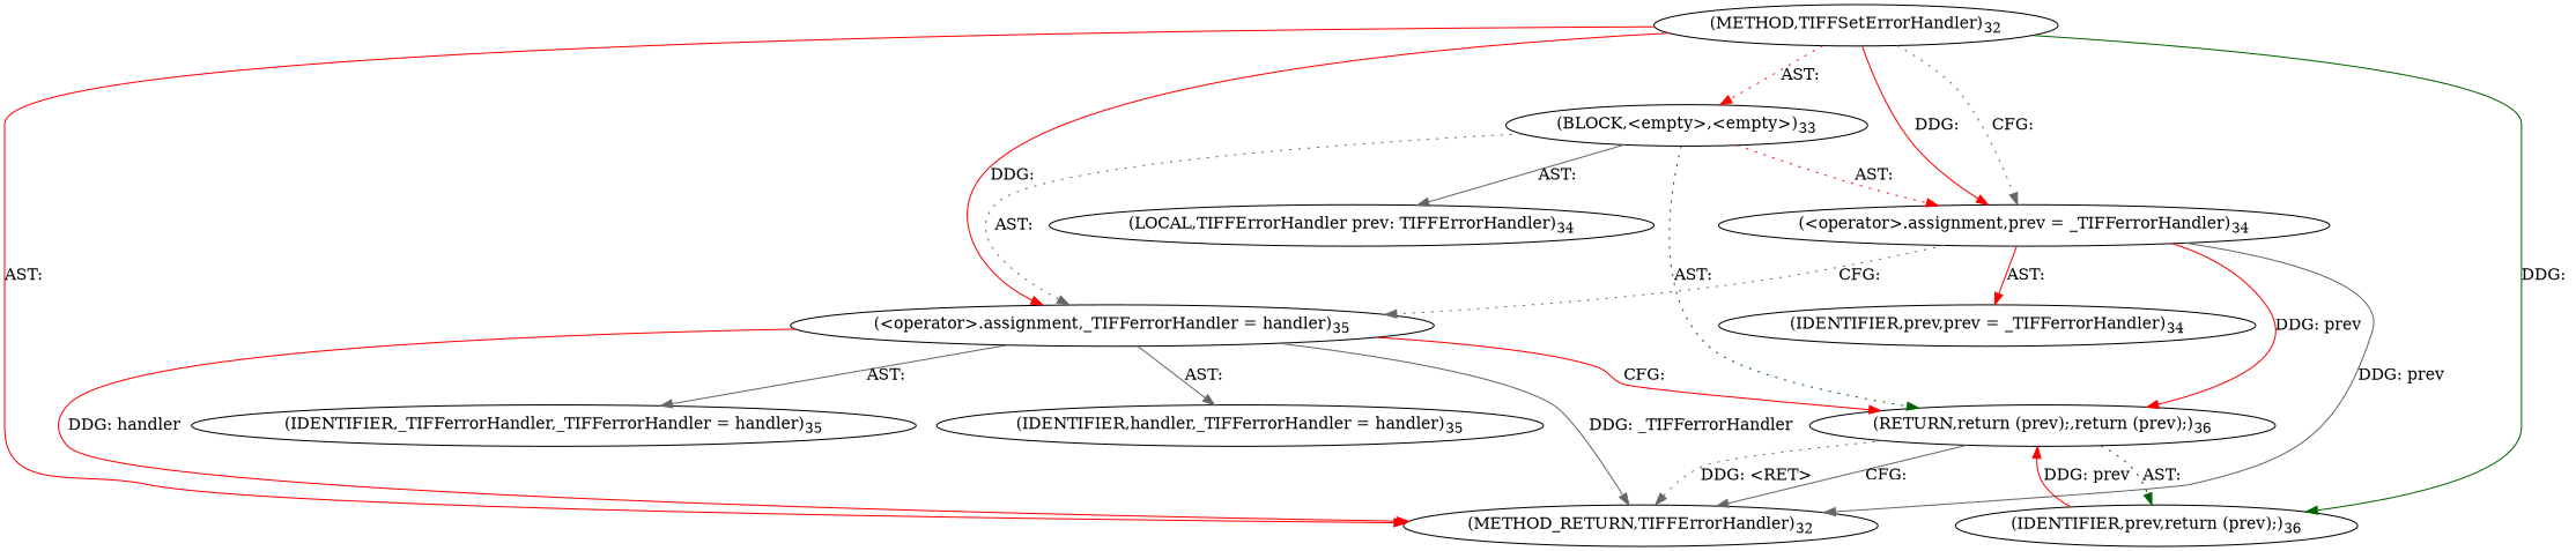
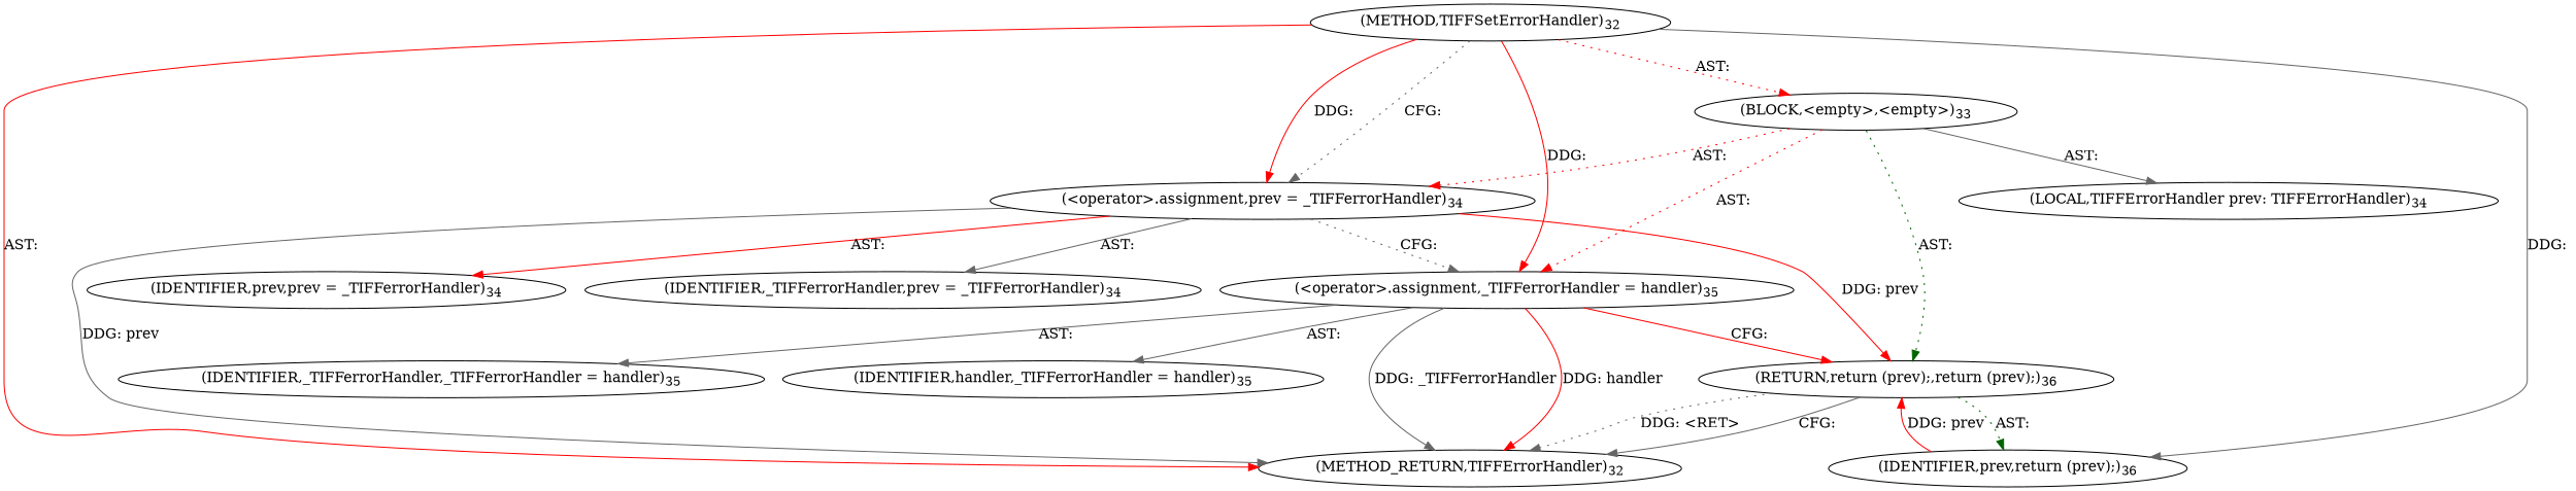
  digraph {
    edge [color=red style=solid]
    n1 [label=<(METHOD,TIFFSetErrorHandler)<SUB>32</SUB>>]
    n2 [label=<(BLOCK,&lt;empty&gt;,&lt;empty&gt;)<SUB>33</SUB>>]
    n3 [label=<(&lt;operator&gt;.assignment,prev = _TIFFerrorHandler)<SUB>34</SUB>>]
    n4 [label=<(&lt;operator&gt;.assignment,_TIFFerrorHandler = handler)<SUB>35</SUB>>]
    n5 [label=<(IDENTIFIER,prev,return (prev);)<SUB>36</SUB>>]
    n6 [label=<(METHOD_RETURN,TIFFErrorHandler)<SUB>32</SUB>>]
    n7 [label=<(LOCAL,TIFFErrorHandler prev: TIFFErrorHandler)<SUB>34</SUB>>]
    n8 [label=<(RETURN,return (prev);,return (prev);)<SUB>36</SUB>>]
    n9 [label=<(IDENTIFIER,prev,prev = _TIFFerrorHandler)<SUB>34</SUB>>]
+   n10 [label=<(IDENTIFIER,_TIFFerrorHandler,prev = _TIFFerrorHandler)<SUB>34</SUB>>]
    n11 [label=<(IDENTIFIER,_TIFFerrorHandler,_TIFFerrorHandler = handler)<SUB>35</SUB>>]
    n12 [label=<(IDENTIFIER,handler,_TIFFerrorHandler = handler)<SUB>35</SUB>>]
    n1 -> n2 [label="AST: " style=dotted]
    n1 -> n3 [color=gray40 label="CFG: " style=dotted]
    n1 -> n3 [label="DDG: "]
    n1 -> n4 [label="DDG: "]
-   n1 -> n5 [color=darkgreen label="DDG: "]
+   n1 -> n5 [color=gray40 label="DDG: "]
    n1 -> n6 [label="AST: "]
    n2 -> n3 [label="AST: " style=dotted]
-   n2 -> n4 [color=gray40 label="AST: " style=dotted]
+   n2 -> n4 [label="AST: " style=dotted]
    n2 -> n7 [color=gray40 label="AST: "]
    n2 -> n8 [color=darkgreen label="AST: " style=dotted]
    n3 -> n4 [color=gray40 label="CFG: " style=dotted]
    n3 -> n6 [color=gray40 label="DDG: prev"]
    n3 -> n8 [label="DDG: prev"]
    n3 -> n9 [label="AST: "]
+   n3 -> n10 [color=gray40 label="AST: "]
    n4 -> n6 [color=gray40 label="DDG: _TIFFerrorHandler"]
    n4 -> n6 [label="DDG: handler"]
    n4 -> n8 [label="CFG: "]
    n4 -> n11 [color=gray40 label="AST: "]
    n4 -> n12 [color=gray40 label="AST: "]
    n5 -> n8 [label="DDG: prev"]
    n8 -> n5 [color=darkgreen label="AST: " style=dotted]
    n8 -> n6 [color=gray40 label="CFG: "]
    n8 -> n6 [color=gray40 label="DDG: &lt;RET&gt;" style=dotted]
  }
